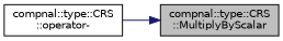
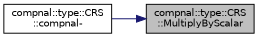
  digraph {
    rankdir=RL
    node [color=black fontname=Helvetica fontsize=10 shape=record style=filled]
    n1 [fillcolor=grey75 fontcolor=black height=0.2 label="compnal::type::CRS\l::MultiplyByScalar" width=0.4]
-   n2 [fillcolor=white height=0.2 label="compnal::type::CRS\l::operator-" width=0.4]
+   n2 [fillcolor=white height=0.2 label="compnal::type::CRS\l::compnal-" width=0.4]
    n1 -> n2 [color=midnightblue dir=back fontname=Helvetica fontsize=10 labelfontname=Helvetica labelfontsize=10 style=solid]
  }
